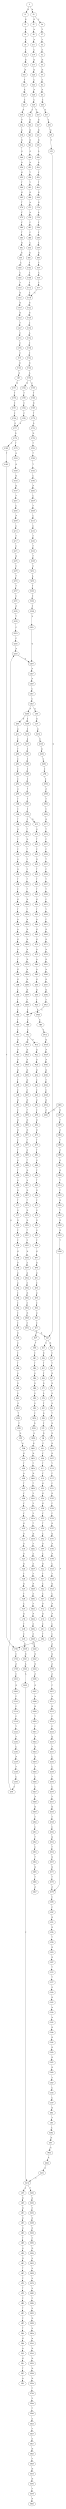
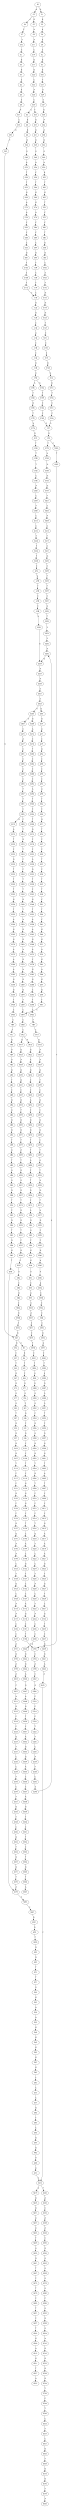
  strict digraph {
    fontname="Noto Sans"
    node [fontname="Noto Sans"]
    edge [fontname="Noto Sans"]
    S0
    S1
    S2
    S3
    S4
    S5
    S6
    S7
    S8
    S9
    S10
    S11
    S12
    S13
    S14
    S15
    S16
    S17
    S18
    S19
    S20
    S21
    S22
    S23
    S24
    S25
    S26
    S27
    S28
    S29
    S30
    S31
    S32
    S33
    S34
    S35
    S36
    S37
    S38
    S39
    S40
    S41
    S42
    S43
    S44
    S45
    S46
    S47
    S48
    S49
    S50
    S51
    S52
    S53
    S54
    S55
    S56
    S57
    S58
    S59
    S60
    S61
    S62
    S63
    S64
    S65
    S66
    S67
    S68
    S69
    S70
    S71
    S72
    S73
    S74
    S75
    S76
    S77
    S78
    S79
    S80
    S81
    S82
    S83
    S84
    S85
    S86
    S87
    S88
    S89
    S90
    S91
    S92
    S93
    S94
    S95
    S96
    S97
    S98
    S99
    S100
    S101
    S102
    S103
    S104
    S105
    S106
    S107
    S108
    S109
    S110
    S111
    S112
    S113
    S114
    S115
    S116
    S117
    S118
    S119
    S120
    S121
    S122
    S123
    S124
    S125
    S126
    S127
    S128
    S129
    S130
    S131
    S132
    S133
    S134
    S135
    S136
    S137
    S138
    S139
    S140
    S141
    S142
    S143
    S144
    S145
    S146
    S147
    S148
    S149
    S150
    S151
    S152
    S153
    S154
    S155
    S156
    S157
    S158
    S159
    S160
    S161
    S162
    S163
    S164
    S165
    S166
    S167
    S168
    S169
    S170
    S171
    S172
    S173
    S174
    S175
    S176
    S177
    S178
    S179
    S180
    S181
    S182
    S183
    S184
    S185
    S186
    S187
    S188
    S189
    S190
    S191
    S192
    S193
    S194
    S195
    S196
    S197
    S198
    S199
    S200
    S201
    S202
    S203
    S204
    S205
    n207 [label=S906]
    S207
    S208
    S209
    S210
    S211
    S212
    S213
    S214
    S215
    S216
    S217
    S218
    S219
    S220
    S221
    S222
    S223
    S224
    S225
    S226
    S227
    S228
    S229
    S230
    S231
    S232
    S233
    S234
    S235
    S236
    S237
    S238
    S239
    S240
    S241
    S242
    S243
    S244
    S245
    S246
    S247
    S248
    S249
    S250
    S251
    S252
    S253
    S254
    S255
    S256
    S257
    S258
    S259
    S260
    S261
    S262
    S263
    S264
    S265
    S266
    S267
    S268
    S269
    S270
    S271
    S272
    S273
    S274
    S275
    S276
    S277
    S278
    S279
    S280
    S281
    S282
    S283
    S284
    S285
    S286
    S287
    S288
    S289
    S290
    S291
    S292
    S293
    S294
    S295
    S296
    S297
    S298
    S299
    S300
    S301
    S302
    S303
    S304
    S305
    S306
    S307
    S308
    S309
    S310
    S311
    S312
    S313
    S314
    S315
    S316
    S317
    S318
    S319
    S320
    S321
    S322
    S323
    S324
    S325
    S326
    S327
    S328
    S329
    S330
    S331
    S332
    S333
    S334
    S335
    S336
    S337
    S338
    S339
    S340
    S341
    S342
    S343
    S344
    S345
    S346
    S347
    S348
    S349
    S350
    S351
    S352
    S353
    S354
    S355
    S356
    S357
    S358
    S359
    S360
    S361
    S362
    S363
    S364
    S365
    S366
    S367
    S368
    S369
    S370
    S371
    S372
    S373
    S374
    S375
    S376
    S377
    S378
    S379
    S380
    S381
    S382
    S383
    S384
    S385
    S386
    S387
    S388
    S389
    S390
    S391
    S392
    S393
    S394
    S395
    S396
    S397
    S398
    S399
    S400
    S401
    S402
    S403
    S404
    S405
    S406
    S407
    S408
    S409
    S410
    S411
    S412
    S413
    S414
    S415
    S416
    S417
    S418
    S419
    S420
    S421
    S422
    S423
    S424
    S425
    S426
    S427
    S428
    S429
    S430
    S431
    S432
    S433
    S434
    S435
    S436
    S437
    S438
    S439
    S440
    S441
    S442
    S443
    S444
    S445
    S446
    S447
    S448
    S449
    S450
    S451
    S452
    S453
    S454
    S455
    S456
    S457
    S458
    S459
    S460
    S461
    S462
    S463
    S464
    S465
    S466
    S467
    S468
    S469
    S470
    S471
    S472
    S473
    S474
    S475
    S476
    S477
    S478
    S479
    S480
    S481
    S482
    S483
    S484
    S485
    S486
    S487
    S488
    S489
    S490
    S491
    S492
    S493
    S494
    S495
    S496
    S497
    S498
    S499
    S500
    S501
    S502
    S503
    S504
    S505
    S506
    S507
    S508
    S509
    S510
    S511
    S512
    S513
    S514
    S515
    S516
    S517
    S518
    S519
    S520
    S521
    S522
    S523
    S524
    S525
    S526
    S527
    S528
    S529
    S530
    S531
    S532
    S533
    S534
    S535
    S536
    S537
    S538
    n540 [label=S739]
    S540
    S541
    S542
    S543
    S544
    S545
    S546
    S547
    S548
    S549
    S550
    S551
    S552
    S553
    S554
    S555
    S556
    S557
    S558
    S559
    S560
    S561
    S562
    S563
    S564
    S565
    S566
    S567
    S568
    S569
    S570
    S571
    S572
    S573
    S574
    S575
    S576
    S577
    S578
    S579
    S580
    S581
    S582
    S583
    S584
    S585
    S586
    S587
    S588
    S589
    S590
    S591
    S592
    S593
    S594
    S595
    S596
    S597
    S598
    S599
    S600
    S601
    S602
    S603
    S604
    S605
    S606
    S607
    S608
    S609
    S610
    S611
    S612
    S613
    S614
    S615
    S616
    S617
    S618
    S619
    S620
    S621
    S622
    S623
    S624
    S625
    S626
    S627
    S628
    S629
    S630
    S631
    S632
    n634 [label=S733]
    S634
    S635
    S636
    S637
    S638
    S639
    S640
    S641
    S642
    S643
    S644
    S645
    S646
    S647
    S648
    S649
    S650
    S651
    S652
    S653
    S654
    S655
    S656
    S657
    S658
    S659
    S660
    S661
    S662
    S663
    S664
    S665
    S666
    S667
    S0 -> S1 [label=G]
    S0 -> S2 [label=A]
    S1 -> S3 [label=G]
    S2 -> S4 [label=C]
    S2 -> S5 [label=G]
    S3 -> S6 [label=A]
    S4 -> S7 [label=C]
    S5 -> S8 [label=A]
    S6 -> S9 [label=A]
    S7 -> S10 [label=T]
    S8 -> S11 [label=A]
    S9 -> S12 [label=C]
    S10 -> S13 [label=C]
    S11 -> S14 [label=C]
    S12 -> S15 [label=G]
    S13 -> S16 [label=G]
    S14 -> S17 [label=G]
    S15 -> S18 [label=G]
    S16 -> S19 [label=G]
    S17 -> S20 [label=G]
    S18 -> S21 [label=T]
    S19 -> S22 [label=C]
    S20 -> S23 [label=C]
    S21 -> S24 [label=A]
    S22 -> S25 [label=A]
    S23 -> S26 [label=A]
    S24 -> S27 [label=C]
    S25 -> S28 [label=C]
    S26 -> S29 [label=C]
    S27 -> S30 [label=G]
    S28 -> S31 [label=G]
    S29 -> S32 [label=C]
    S29 -> S33 [label=T]
    S30 -> S34 [label=A]
    S31 -> S35 [label=C]
    S32 -> S36 [label=G]
    S33 -> S37 [label=G]
    S34 -> S38 [label=A]
    S35 -> S39 [label=G]
    S36 -> S40 [label=G]
    S37 -> S41 [label=G]
    S38 -> S42 [label=G]
    S39 -> S43 [label=C]
    S40 -> S44 [label=G]
    S41 -> S45 [label=G]
    S42 -> S46 [label=A]
    S43 -> S47 [label=G]
    S44 -> S48 [label=A]
    S45 -> S49 [label=A]
    S46 -> S50 [label=A]
    S47 -> S51 [label=C]
    S47 -> S52 [label=G]
    S48 -> S53 [label=A]
    S49 -> S54 [label=A]
    S50 -> S55 [label=G]
    S51 -> S56 [label=G]
    S52 -> S57 [label=C]
    S53 -> S58 [label=T]
    S54 -> S59 [label=C]
    S55 -> S60 [label=T]
    S56 -> S61 [label=T]
    S57 -> S62 [label=T]
    S58 -> S63 [label=T]
    S59 -> S64 [label=T]
    S60 -> S65 [label=G]
    S61 -> S66 [label=C]
    S62 -> S67 [label=G]
    S63 -> S68 [label=G]
    S64 -> S69 [label=G]
    S65 -> S70 [label=T]
    S66 -> S71 [label=G]
    S67 -> S72 [label=G]
    S68 -> S73 [label=A]
    S69 -> S74 [label=G]
    S70 -> S75 [label=C]
    S71 -> S76 [label=A]
    S72 -> S77 [label=A]
    S73 -> S78 [label=A]
    S74 -> S79 [label=A]
    S75 -> S80 [label=C]
    S76 -> S81 [label=C]
    S77 -> S82 [label=A]
    S78 -> S83 [label=C]
    S79 -> S84 [label=C]
    S80 -> S85 [label=T]
    S81 -> S86 [label=G]
    S82 -> S87 [label=T]
    S83 -> S88 [label=C]
    S84 -> S89 [label=C]
    S85 -> S90 [label=G]
    S86 -> S91 [label=C]
    S87 -> S92 [label=G]
    S88 -> S93 [label=C]
    S89 -> S94 [label=C]
    S90 -> S95 [label=G]
    S91 -> S96 [label=G]
    S92 -> S97 [label=G]
    S93 -> S98 [label=G]
    S94 -> S99 [label=G]
    S95 -> S100 [label=C]
    S96 -> S101 [label=C]
    S97 -> S102 [label=G]
    S98 -> S103 [label=T]
    S99 -> S104 [label=T]
    S100 -> S105 [label=C]
    S101 -> S106 [label=C]
    S102 -> S107 [label=G]
    S103 -> S108 [label=C]
    S104 -> S109 [label=C]
    S105 -> S110 [label=T]
    S106 -> S111 [label=T]
    S107 -> S112 [label=T]
    S108 -> S113 [label=T]
    S109 -> S114 [label=T]
    S110 -> S115 [label=G]
    S111 -> S116 [label=C]
    S112 -> S117 [label=C]
    S113 -> S118 [label=C]
    S114 -> S118 [label=C]
    S115 -> S119 [label=G]
    S116 -> S120 [label=G]
    S117 -> S121 [label=C]
    S118 -> S122 [label=G]
    S119 -> S123 [label=G]
    S120 -> S124 [label=G]
    S121 -> S125 [label=G]
    S122 -> S126 [label=G]
    S123 -> S127 [label=T]
    S124 -> S128 [label=G]
    S125 -> S129 [label=C]
    S126 -> S130 [label=C]
    S127 -> S131 [label=C]
    S128 -> S132 [label=C]
    S129 -> S133 [label=C]
    S130 -> S134 [label=A]
    S131 -> S135 [label=C]
    S132 -> S136 [label=T]
    S133 -> S137 [label=G]
    S134 -> S138 [label=C]
    S135 -> S139 [label=C]
    S136 -> S140 [label=C]
    S137 -> S141 [label=G]
    S138 -> S142 [label=C]
    S139 -> S143 [label=G]
    S140 -> S144 [label=A]
    S141 -> S145 [label=A]
    S142 -> S146 [label=G]
    S143 -> S147 [label=A]
    S144 -> S148 [label=C]
    S145 -> S149 [label=A]
    S146 -> S150 [label=A]
    S147 -> S151 [label=G]
    S148 -> S152 [label=G]
    S149 -> S153 [label=C]
    S150 -> S154 [label=G]
    S150 -> S155 [label=A]
    S151 -> S156 [label=T]
    S152 -> S157 [label=T]
    S153 -> S158 [label=T]
    S154 -> S159 [label=T]
    S155 -> S160 [label=T]
    S156 -> S161 [label=C]
    S157 -> S162 [label=C]
    S158 -> S163 [label=G]
    S159 -> S164 [label=C]
    S160 -> S165 [label=G]
    S161 -> S166 [label=C]
    S162 -> S167 [label=C]
    S163 -> S168 [label=C]
    S164 -> S169 [label=C]
    S165 -> S170 [label=T]
    S166 -> S171 [label=A]
    S167 -> S172 [label=A]
    S168 -> S173 [label=A]
    S169 -> S171 [label=A]
    S170 -> S174 [label=A]
    S171 -> S175 [label=G]
    S172 -> S176 [label=G]
    S173 -> S177 [label=A]
    S174 -> S178 [label=G]
    S175 -> S179 [label=T]
    S175 -> S180 [label=C]
    S176 -> S181 [label=C]
    S177 -> S182 [label=C]
    S178 -> S183 [label=T]
    S179 -> S184 [label=A]
    S180 -> S185 [label=T]
    S181 -> S186 [label=T]
    S182 -> S187 [label=C]
    S183 -> S188 [label=T]
    S184 -> S189 [label=G]
    S185 -> S190 [label=T]
    S186 -> S190 [label=T]
    S187 -> S191 [label=A]
    S188 -> S192 [label=T]
    S189 -> S193 [label=G]
    S190 -> S194 [label=C]
    S191 -> S195 [label=G]
    S192 -> S196 [label=C]
    S193 -> S197 [label=G]
    S194 -> S198 [label=A]
    S195 -> S199 [label=A]
    S196 -> S200 [label=A]
    S197 -> S201 [label=T]
    S198 -> S202 [label=C]
    S199 -> S203 [label=A]
    S200 -> S204 [label=C]
    S201 -> S205 [label=C]
    S202 -> n207 [label=G]
    S203 -> S207 [label=C]
    S204 -> S208 [label=T]
    S205 -> S209 [label=A]
    n207 -> S210 [label=C]
    S207 -> S211 [label=A]
    S208 -> S212 [label=C]
    S209 -> S213 [label=C]
    S210 -> S214 [label=C]
    S211 -> S215 [label=G]
    S212 -> S216 [label=C]
    S213 -> S217 [label=T]
    S214 -> S218 [label=C]
    S215 -> S219 [label=C]
    S216 -> S220 [label=T]
    S217 -> S221 [label=C]
    S218 -> S222 [label=T]
    S219 -> S223 [label=C]
    S220 -> S224 [label=T]
    S221 -> S225 [label=G]
    S222 -> S226 [label=T]
    S223 -> S227 [label=G]
    S224 -> S228 [label=T]
    S225 -> S229 [label=C]
    S226 -> S230 [label=C]
    S227 -> S231 [label=T]
    S228 -> S232 [label=C]
    S229 -> S233 [label=T]
    S230 -> S234 [label=A]
    S231 -> S235 [label=C]
    S232 -> S236 [label=A]
    S233 -> S237 [label=T]
    S234 -> S238 [label=T]
    S235 -> S239 [label=C]
    S236 -> S240 [label=T]
    S237 -> S241 [label=C]
    S238 -> S242 [label=C]
    S239 -> S243 [label=T]
    S240 -> S244 [label=C]
    S241 -> S245 [label=A]
    S242 -> S246 [label=C]
    S243 -> S247 [label=C]
    S244 -> S248 [label=C]
    S245 -> S249 [label=T]
    S246 -> S250 [label=A]
    S247 -> S251 [label=T]
    S248 -> S252 [label=A]
    S249 -> S253 [label=C]
    S250 -> S254 [label=G]
    S251 -> S255 [label=G]
    S252 -> S254 [label=G]
    S253 -> S256 [label=C]
    S254 -> S257 [label=A]
    S255 -> S258 [label=T]
    S256 -> S250 [label=A]
    S257 -> S259 [label=A]
    S258 -> S260 [label=C]
    S259 -> S261 [label=C]
    S260 -> S262 [label=G]
    S261 -> S263 [label=C]
    S262 -> S264 [label=T]
    S263 -> S265 [label=A]
    S263 -> S266 [label=G]
    S264 -> S267 [label=G]
    S265 -> S268 [label=G]
    S265 -> S269 [label=C]
    S266 -> S270 [label=G]
    S267 -> S271 [label=G]
    S268 -> S272 [label=A]
    S269 -> S273 [label=C]
    S270 -> S274 [label=A]
    S271 -> S275 [label=T]
    S272 -> S276 [label=C]
    S273 -> S277 [label=A]
    S274 -> S278 [label=C]
    S275 -> S279 [label=A]
    S276 -> S280 [label=T]
    S277 -> S281 [label=C]
    S278 -> S282 [label=G]
    S279 -> S283 [label=C]
    S280 -> S284 [label=C]
    S281 -> S285 [label=C]
    S282 -> S286 [label=C]
    S283 -> S287 [label=C]
    S284 -> S288 [label=C]
    S285 -> S289 [label=C]
    S286 -> S290 [label=C]
    S287 -> S291 [label=G]
    S288 -> S292 [label=C]
    S289 -> S293 [label=C]
    S290 -> S294 [label=C]
    S291 -> S295 [label=G]
    S292 -> S296 [label=A]
    S293 -> S297 [label=T]
    S294 -> S298 [label=A]
    S295 -> S299 [label=T]
    S296 -> S300 [label=T]
    S297 -> S301 [label=T]
    S298 -> S302 [label=T]
    S299 -> S303 [label=G]
    S300 -> S304 [label=C]
    S301 -> S305 [label=C]
    S302 -> S306 [label=C]
    S303 -> S307 [label=G]
    S304 -> S308 [label=T]
    S305 -> S309 [label=C]
    S305 -> S310 [label=G]
    S306 -> S311 [label=G]
    S307 -> S312 [label=T]
    S308 -> S313 [label=G]
    S309 -> S314 [label=T]
    S310 -> S315 [label=A]
    S311 -> S316 [label=T]
    S312 -> S317 [label=T]
    S313 -> S318 [label=C]
    S314 -> S319 [label=G]
    S315 -> S320 [label=T]
    S316 -> S321 [label=C]
    S317 -> S322 [label=A]
    S318 -> S323 [label=C]
    S319 -> S324 [label=T]
    S320 -> S325 [label=C]
    S321 -> S326 [label=C]
    S322 -> S327 [label=G]
    S323 -> S328 [label=A]
    S324 -> S329 [label=C]
    S325 -> S330 [label=G]
    S326 -> S331 [label=T]
    S327 -> S332 [label=A]
    S328 -> S333 [label=G]
    S329 -> S334 [label=C]
    S330 -> S335 [label=T]
    S331 -> S336 [label=C]
    S332 -> S337 [label=A]
    S333 -> S338 [label=T]
    S334 -> S339 [label=T]
    S335 -> S340 [label=T]
    S336 -> S341 [label=T]
    S337 -> S342 [label=G]
    S338 -> S343 [label=C]
    S339 -> S344 [label=T]
    S340 -> S345 [label=T]
    S341 -> S346 [label=T]
    S342 -> S347 [label=G]
    S343 -> S348 [label=G]
    S344 -> S349 [label=G]
    S345 -> S350 [label=G]
    S346 -> S351 [label=C]
    S347 -> S352 [label=G]
    S348 -> S353 [label=T]
    S349 -> S354 [label=T]
    S350 -> S355 [label=T]
    S351 -> S356 [label=T]
    S352 -> S357 [label=G]
    S353 -> S358 [label=A]
    S354 -> S359 [label=A]
    S355 -> S360 [label=A]
    S356 -> S361 [label=C]
    S357 -> S362 [label=G]
    S358 -> S363 [label=A]
    S359 -> S364 [label=G]
    S360 -> S365 [label=G]
    S361 -> S366 [label=G]
    S362 -> S367 [label=T]
    S363 -> S368 [label=G]
    S364 -> S369 [label=G]
    S365 -> S370 [label=G]
    S366 -> S371 [label=G]
    S367 -> S372 [label=C]
    S368 -> S373 [label=A]
    S369 -> S374 [label=A]
    S370 -> S375 [label=A]
    S371 -> S376 [label=A]
    S372 -> S377 [label=C]
    S373 -> S378 [label=C]
    S374 -> S379 [label=G]
    S375 -> S380 [label=A]
    S376 -> S381 [label=G]
    S377 -> S382 [label=G]
    S378 -> S383 [label=G]
    S379 -> S384 [label=A]
    S380 -> S385 [label=A]
    S381 -> S386 [label=A]
    S382 -> S387 [label=T]
    S383 -> S388 [label=G]
    S384 -> S389 [label=G]
    S385 -> S390 [label=G]
    S386 -> S391 [label=G]
    S387 -> S392 [label=C]
    S388 -> S393 [label=C]
    S389 -> S394 [label=G]
    S390 -> S395 [label=G]
    S391 -> S396 [label=G]
    S392 -> S397 [label=G]
    S393 -> S398 [label=T]
    S394 -> S399 [label=T]
    S395 -> S400 [label=T]
    S396 -> S401 [label=T]
    S397 -> S402 [label=G]
    S398 -> S403 [label=C]
    S399 -> S404 [label=C]
    S400 -> S405 [label=C]
    S401 -> S404 [label=C]
    S402 -> S406 [label=A]
    S403 -> S407 [label=T]
    S404 -> S408 [label=C]
    S405 -> S409 [label=C]
    S406 -> S410 [label=A]
    S407 -> S411 [label=C]
    S408 -> S412 [label=C]
    S409 -> S413 [label=C]
    S410 -> S414 [label=C]
    S411 -> S415 [label=G]
    S412 -> S416 [label=A]
    S412 -> S417 [label=G]
    S413 -> S418 [label=G]
    S414 -> S419 [label=A]
    S414 -> S420 [label=T]
    S415 -> S421 [label=A]
    S416 -> S422 [label=G]
    S417 -> S423 [label=G]
    S418 -> S424 [label=A]
    S419 -> S425 [label=G]
    S420 -> S426 [label=A]
    S421 -> S427 [label=A]
    S422 -> S428 [label=A]
    S423 -> S429 [label=A]
    S424 -> S430 [label=A]
    S425 -> S431 [label=G]
    S426 -> S432 [label=C]
    S427 -> S433 [label=G]
    S428 -> S434 [label=G]
    S429 -> S435 [label=G]
    S430 -> S436 [label=G]
    S431 -> S437 [label=A]
    S432 -> S438 [label=A]
    S433 -> S439 [label=T]
    S434 -> S440 [label=C]
    S435 -> S441 [label=G]
    S436 -> S442 [label=T]
    S437 -> S443 [label=A]
    S438 -> S444 [label=A]
    S439 -> S445 [label=C]
    S440 -> S446 [label=C]
    S441 -> S447 [label=C]
    S442 -> S448 [label=C]
    S443 -> S449 [label=T]
    S444 -> S450 [label=C]
    S445 -> S451 [label=G]
    S446 -> S452 [label=A]
    S447 -> S453 [label=G]
    S448 -> S454 [label=G]
    S449 -> S455 [label=A]
    S450 -> S456 [label=G]
    S451 -> S457 [label=C]
    S452 -> S458 [label=C]
    S453 -> S459 [label=T]
    S454 -> S460 [label=A]
    S455 -> S461 [label=G]
    S456 -> S462 [label=A]
    S457 -> S463 [label=G]
    S458 -> S464 [label=G]
    S459 -> S465 [label=G]
-   S466 -> S460 [label=G]
+   S460 -> S466 [label=G]
    S461 -> S467 [label=T]
    S462 -> S468 [label=A]
    S463 -> S469 [label=G]
    S464 -> S470 [label=G]
    S465 -> S471 [label=G]
    S466 -> S472 [label=G]
    S467 -> S473 [label=C]
    S468 -> S474 [label=A]
    S469 -> S475 [label=C]
    S470 -> S476 [label=T]
    S471 -> S477 [label=T]
    S472 -> S478 [label=T]
    S473 -> S479 [label=T]
    S474 -> S480 [label=A]
    S475 -> S481 [label=T]
    S476 -> S482 [label=T]
    S477 -> S483 [label=A]
    S478 -> S484 [label=A]
    S479 -> S485 [label=C]
    S480 -> S486 [label=C]
    S481 -> S487 [label=A]
    S482 -> S488 [label=A]
    S483 -> S489 [label=T]
    S484 -> S490 [label=T]
    S485 -> S491 [label=T]
    S486 -> S492 [label=A]
    S487 -> S493 [label=T]
    S488 -> S494 [label=C]
    S489 -> S495 [label=G]
    S490 -> S496 [label=A]
    S491 -> S497 [label=C]
    S492 -> S498 [label=G]
    S493 -> S499 [label=A]
    S494 -> S500 [label=T]
    S495 -> S501 [label=A]
    S496 -> S502 [label=A]
    S497 -> S503 [label=T]
    S498 -> S504 [label=A]
    S499 -> S505 [label=G]
    S500 -> S506 [label=G]
    S501 -> S507 [label=G]
    S502 -> S508 [label=G]
    S503 -> S509 [label=G]
    S504 -> S510 [label=A]
    S505 -> S511 [label=T]
    S506 -> S512 [label=C]
    S507 -> S513 [label=T]
    S508 -> S514 [label=T]
    S509 -> S515 [label=A]
    S510 -> S516 [label=G]
    S511 -> S517 [label=A]
    S512 -> S518 [label=A]
    S513 -> S519 [label=G]
    S514 -> S520 [label=C]
    S515 -> S521 [label=G]
    S516 -> S522 [label=G]
    S517 -> S523 [label=G]
    S518 -> S524 [label=G]
    S519 -> S525 [label=G]
    S520 -> S526 [label=G]
    S521 -> S527 [label=T]
    S522 -> S528 [label=G]
    S523 -> S529 [label=C]
    S524 -> S530 [label=A]
    S525 -> S531 [label=T]
    S526 -> S532 [label=T]
    S527 -> S533 [label=A]
    S528 -> S534 [label=G]
    S529 -> S535 [label=C]
    S530 -> S536 [label=C]
    S531 -> S537 [label=C]
    S532 -> S538 [label=G]
    S534 -> n540 [label=T]
    S535 -> S540 [label=G]
    S536 -> S541 [label=G]
    S537 -> S542 [label=G]
    S538 -> S543 [label=G]
    n540 -> S544 [label=C]
    S540 -> S545 [label=A]
    S541 -> S546 [label=G]
    S542 -> S547 [label=C]
    S543 -> S548 [label=T]
    S544 -> S549 [label=T]
    S545 -> S550 [label=A]
    S546 -> S551 [label=A]
    S547 -> S552 [label=A]
    S548 -> S279 [label=A]
    S549 -> S553 [label=C]
    S550 -> S554 [label=A]
    S551 -> S555 [label=C]
    S552 -> S556 [label=C]
    S553 -> S557 [label=T]
    S554 -> S558 [label=C]
    S555 -> S559 [label=A]
    S556 -> S560 [label=G]
    S557 -> S561 [label=C]
    S558 -> S562 [label=C]
    S559 -> S563 [label=C]
    S560 -> S564 [label=C]
    S561 -> S565 [label=G]
    S562 -> S566 [label=C]
    S563 -> S567 [label=A]
    S564 -> S568 [label=G]
    S565 -> S569 [label=T]
    S566 -> S570 [label=C]
    S567 -> S571 [label=C]
    S568 -> S572 [label=C]
    S569 -> S573 [label=G]
    S570 -> S574 [label=G]
    S571 -> S575 [label=C]
    S572 -> S47 [label=G]
    S573 -> S576 [label=G]
    S574 -> S577 [label=A]
    S575 -> S578 [label=T]
    S576 -> S579 [label=T]
    S577 -> S580 [label=C]
    S578 -> S581 [label=C]
    S579 -> S582 [label=A]
    S580 -> S583 [label=T]
    S581 -> S584 [label=T]
    S583 -> S585 [label=A]
    S584 -> S586 [label=A]
    S585 -> S587 [label=G]
    S586 -> S588 [label=G]
    S587 -> S589 [label=A]
    S588 -> S590 [label=A]
    S589 -> S591 [label=A]
    S590 -> S592 [label=A]
    S591 -> S593 [label=T]
    S592 -> S594 [label=C]
    S593 -> S595 [label=C]
    S594 -> S596 [label=G]
    S595 -> S597 [label=G]
    S596 -> S598 [label=A]
    S597 -> S599 [label=G]
    S598 -> S600 [label=G]
    S599 -> S601 [label=G]
    S600 -> S602 [label=G]
    S601 -> S603 [label=T]
    S602 -> S604 [label=T]
    S603 -> S605 [label=A]
    S604 -> S606 [label=G]
    S605 -> S607 [label=T]
    S606 -> S608 [label=T]
    S607 -> S609 [label=C]
    S608 -> S610 [label=C]
    S609 -> S611 [label=C]
    S610 -> S612 [label=C]
    S611 -> S613 [label=C]
    S612 -> S614 [label=C]
    S613 -> S615 [label=G]
    S614 -> S616 [label=T]
    S615 -> S617 [label=A]
    S616 -> S618 [label=G]
    S617 -> S619 [label=A]
    S618 -> S620 [label=T]
    S619 -> S621 [label=A]
    S620 -> S622 [label=C]
    S621 -> S623 [label=G]
    S622 -> S624 [label=C]
    S623 -> S625 [label=T]
    S624 -> S626 [label=T]
    S625 -> S627 [label=G]
    S626 -> S628 [label=A]
    S627 -> S629 [label=T]
    S628 -> S630 [label=C]
    S629 -> S631 [label=C]
    S630 -> S632 [label=T]
    S631 -> n634 [label=G]
    S632 -> S634 [label=A]
    n634 -> S635 [label=T]
    S634 -> S636 [label=C]
    S635 -> S637 [label=C]
    S636 -> S638 [label=C]
    S637 -> S639 [label=G]
    S638 -> S640 [label=A]
    S639 -> S641 [label=G]
    S640 -> S642 [label=G]
    S641 -> S643 [label=A]
    S642 -> S644 [label=G]
    S643 -> S645 [label=A]
    S644 -> S646 [label=A]
    S645 -> S414 [label=C]
    S646 -> S647 [label=G]
    S647 -> S648 [label=A]
    S648 -> S649 [label=G]
    S649 -> S650 [label=T]
    S650 -> S651 [label=C]
    S651 -> S652 [label=A]
    S652 -> S653 [label=G]
    S653 -> S654 [label=G]
    S654 -> S655 [label=A]
    S655 -> S656 [label=C]
    S656 -> S657 [label=C]
    S657 -> S658 [label=A]
    S658 -> S659 [label=G]
    S659 -> S660 [label=T]
    S660 -> S661 [label=C]
    S661 -> S662 [label=T]
    S662 -> S663 [label=C]
    S663 -> S664 [label=T]
    S664 -> S665 [label=G]
    S665 -> S666 [label=T]
    S666 -> S667 [label=A]
  }
